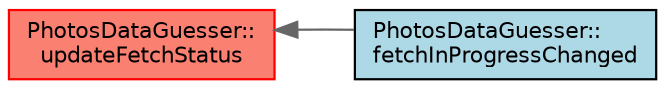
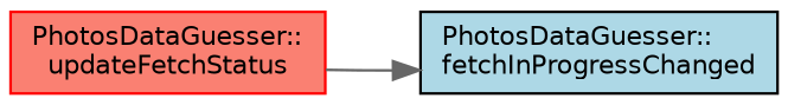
  digraph {
    rankdir=RL
    node [fontname=Helvetica fontsize=10 shape=record style=filled]
    n1 [color=black fillcolor=lightblue fontcolor=black height=0.2 label="PhotosDataGuesser::\lfetchInProgressChanged" width=0.4]
    n2 [color=red fillcolor=salmon height=0.2 label="PhotosDataGuesser::\lupdateFetchStatus" width=0.4]
-   n2 -> n1 [color=gray40 dir=back fontname=Helvetica fontsize=10 labelfontname=Helvetica labelfontsize=10 style=solid]
+   n1 -> n2 [color=gray40 dir=back fontname=Helvetica fontsize=10 labelfontname=Helvetica labelfontsize=10 style=solid]
  }
